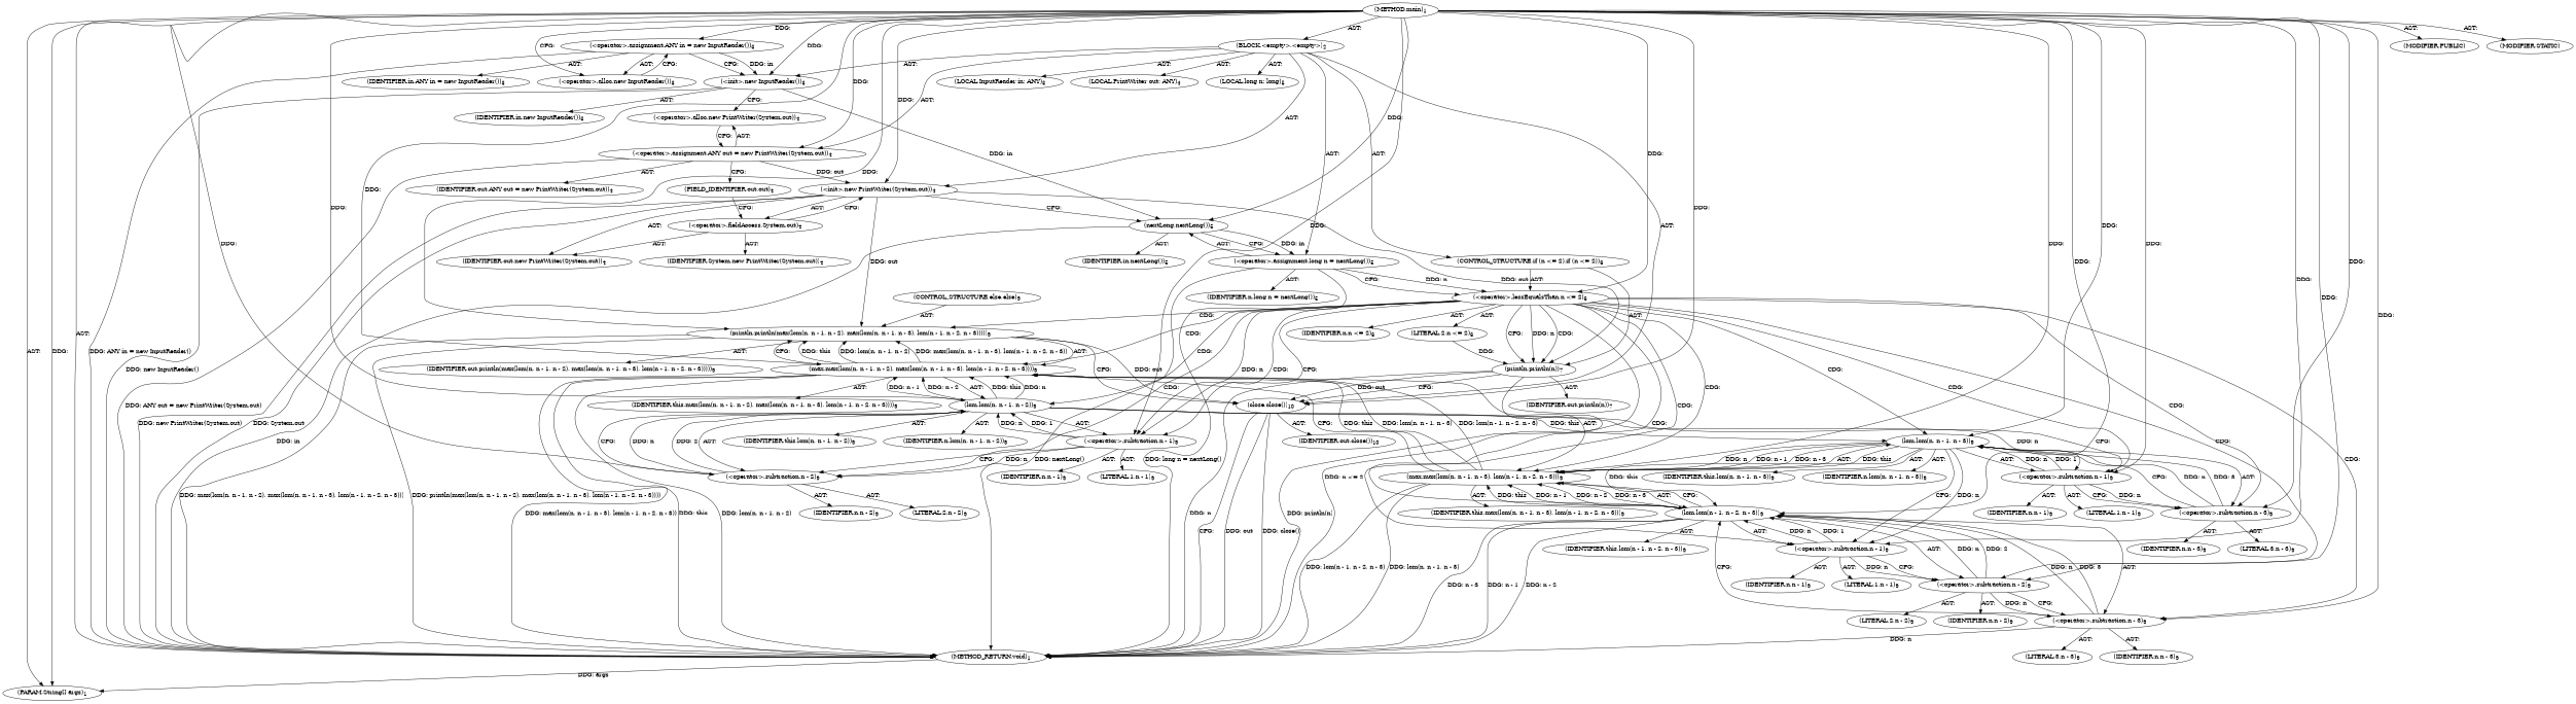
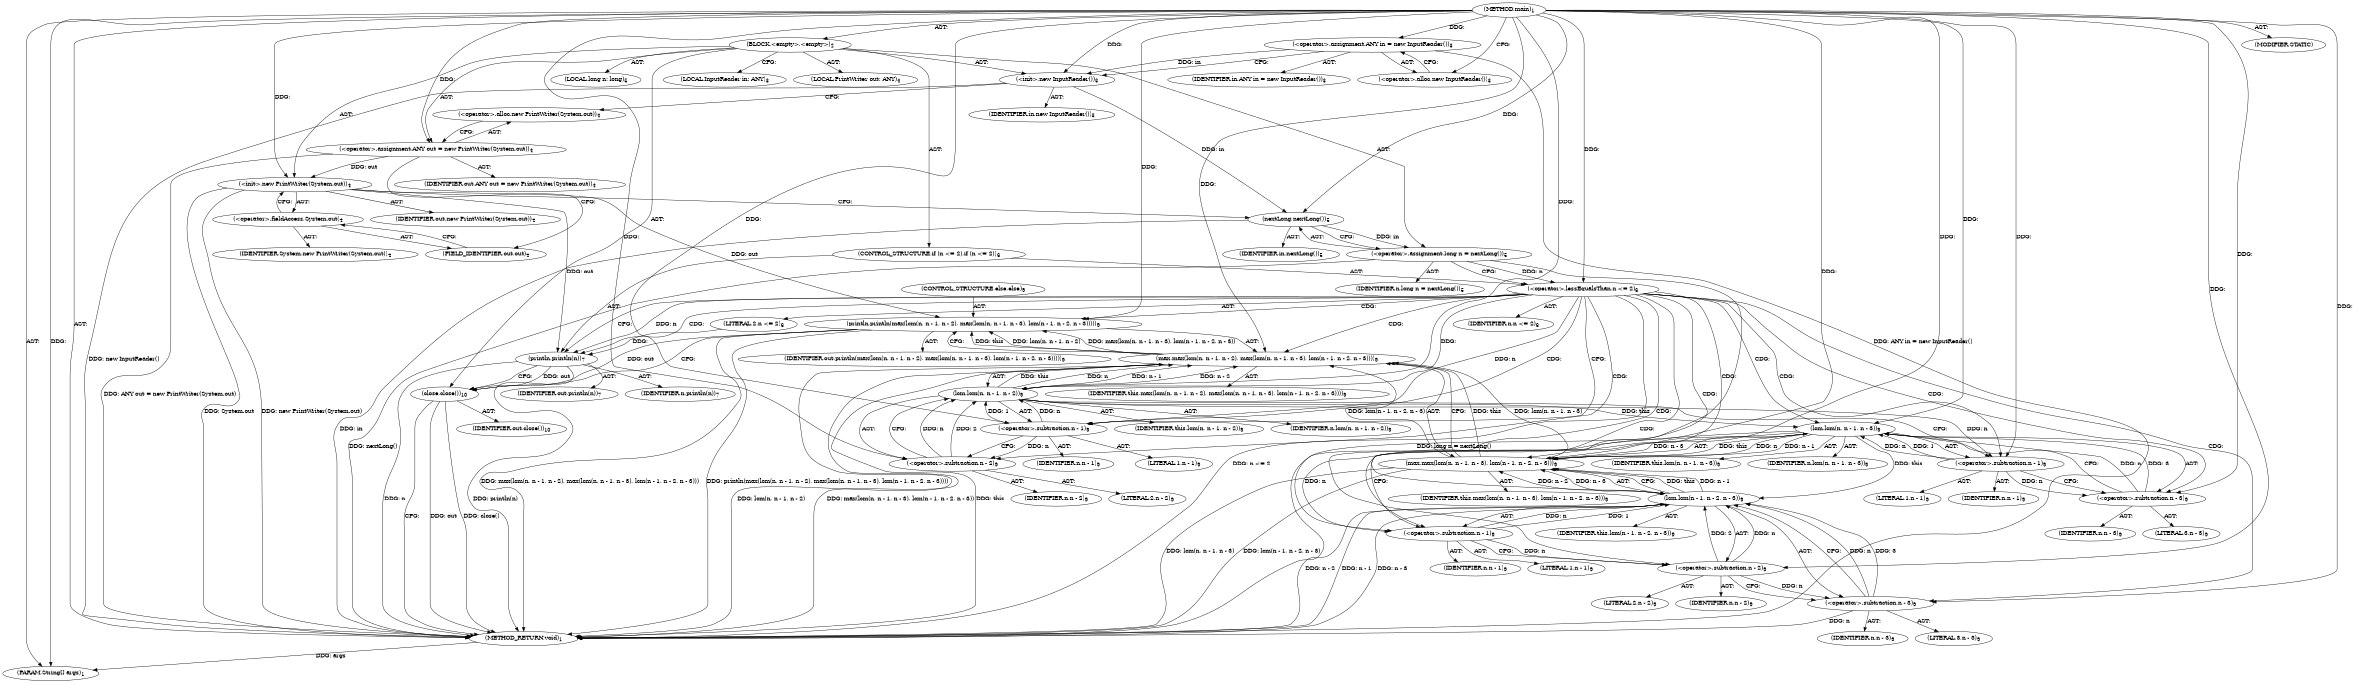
  digraph {
    n1 [label=<(METHOD,main)<SUB>1</SUB>>]
    n2 [label=<(PARAM,String[] args)<SUB>1</SUB>>]
    n3 [label=<(BLOCK,&lt;empty&gt;,&lt;empty&gt;)<SUB>2</SUB>>]
    n4 [label=<(&lt;operator&gt;.assignment,ANY in = new InputReader())<SUB>3</SUB>>]
    n5 [label=<(&lt;operator&gt;.alloc,new InputReader())<SUB>3</SUB>>]
    n6 [label=<(&lt;init&gt;,new InputReader())<SUB>3</SUB>>]
    n7 [label=<(&lt;operator&gt;.assignment,ANY out = new PrintWriter(System.out))<SUB>4</SUB>>]
    n8 [label=<(&lt;init&gt;,new PrintWriter(System.out))<SUB>4</SUB>>]
    n9 [label=<(nextLong,nextLong())<SUB>5</SUB>>]
    n10 [label=<(&lt;operator&gt;.lessEqualsThan,n &lt;= 2)<SUB>6</SUB>>]
    n11 [label=<(println,println(max(lcm(n, n - 1, n - 2), max(lcm(n, n - 1, n - 3), lcm(n - 1, n - 2, n - 3)))))<SUB>9</SUB>>]
    n12 [label=<(max,max(lcm(n, n - 1, n - 2), max(lcm(n, n - 1, n - 3), lcm(n - 1, n - 2, n - 3))))<SUB>9</SUB>>]
    n13 [label=<(lcm,lcm(n, n - 1, n - 2))<SUB>9</SUB>>]
    n14 [label=<(&lt;operator&gt;.subtraction,n - 1)<SUB>9</SUB>>]
    n15 [label=<(&lt;operator&gt;.subtraction,n - 2)<SUB>9</SUB>>]
    n16 [label=<(max,max(lcm(n, n - 1, n - 3), lcm(n - 1, n - 2, n - 3)))<SUB>9</SUB>>]
    n17 [label=<(lcm,lcm(n, n - 1, n - 3))<SUB>9</SUB>>]
    n18 [label=<(&lt;operator&gt;.subtraction,n - 1)<SUB>9</SUB>>]
    n19 [label=<(&lt;operator&gt;.subtraction,n - 3)<SUB>9</SUB>>]
    n20 [label=<(lcm,lcm(n - 1, n - 2, n - 3))<SUB>9</SUB>>]
    n21 [label=<(&lt;operator&gt;.subtraction,n - 1)<SUB>9</SUB>>]
    n22 [label=<(&lt;operator&gt;.subtraction,n - 2)<SUB>9</SUB>>]
    n23 [label=<(&lt;operator&gt;.subtraction,n - 3)<SUB>9</SUB>>]
    n24 [label=<(close,close())<SUB>10</SUB>>]
-   n25 [label=<(MODIFIER,PUBLIC)>]
    n26 [label=<(MODIFIER,STATIC)>]
    n27 [label=<(METHOD_RETURN,void)<SUB>1</SUB>>]
    n28 [label=<(LOCAL,InputReader in: ANY)<SUB>3</SUB>>]
    n29 [label=<(LOCAL,PrintWriter out: ANY)<SUB>4</SUB>>]
    n30 [label=<(LOCAL,long n: long)<SUB>5</SUB>>]
    n31 [label=<(&lt;operator&gt;.assignment,long n = nextLong())<SUB>5</SUB>>]
    n32 [label=<(CONTROL_STRUCTURE,if (n &lt;= 2),if (n &lt;= 2))<SUB>6</SUB>>]
    n33 [label=<(IDENTIFIER,in,ANY in = new InputReader())<SUB>3</SUB>>]
    n34 [label=<(IDENTIFIER,in,new InputReader())<SUB>3</SUB>>]
    n35 [label=<(&lt;operator&gt;.alloc,new PrintWriter(System.out))<SUB>4</SUB>>]
    n36 [label=<(IDENTIFIER,out,ANY out = new PrintWriter(System.out))<SUB>4</SUB>>]
    n37 [label=<(FIELD_IDENTIFIER,out,out)<SUB>4</SUB>>]
    n38 [label=<(println,println(n))<SUB>7</SUB>>]
    n39 [label=<(IDENTIFIER,out,new PrintWriter(System.out))<SUB>4</SUB>>]
    n40 [label=<(&lt;operator&gt;.fieldAccess,System.out)<SUB>4</SUB>>]
    n41 [label=<(IDENTIFIER,in,nextLong())<SUB>5</SUB>>]
    n42 [label=<(IDENTIFIER,n,n &lt;= 2)<SUB>6</SUB>>]
    n43 [label=<(LITERAL,2,n &lt;= 2)<SUB>6</SUB>>]
    n44 [label=<(IDENTIFIER,out,println(n))<SUB>7</SUB>>]
+   n45 [label=<(IDENTIFIER,n,println(n))<SUB>7</SUB>>]
    n46 [label=<(IDENTIFIER,out,println(max(lcm(n, n - 1, n - 2), max(lcm(n, n - 1, n - 3), lcm(n - 1, n - 2, n - 3)))))<SUB>9</SUB>>]
    n47 [label=<(IDENTIFIER,this,max(lcm(n, n - 1, n - 2), max(lcm(n, n - 1, n - 3), lcm(n - 1, n - 2, n - 3))))<SUB>9</SUB>>]
    n48 [label=<(IDENTIFIER,this,lcm(n, n - 1, n - 2))<SUB>9</SUB>>]
    n49 [label=<(IDENTIFIER,n,lcm(n, n - 1, n - 2))<SUB>9</SUB>>]
    n50 [label=<(IDENTIFIER,n,n - 1)<SUB>9</SUB>>]
    n51 [label=<(LITERAL,1,n - 1)<SUB>9</SUB>>]
    n52 [label=<(IDENTIFIER,n,n - 2)<SUB>9</SUB>>]
    n53 [label=<(LITERAL,2,n - 2)<SUB>9</SUB>>]
    n54 [label=<(IDENTIFIER,this,max(lcm(n, n - 1, n - 3), lcm(n - 1, n - 2, n - 3)))<SUB>9</SUB>>]
    n55 [label=<(IDENTIFIER,this,lcm(n, n - 1, n - 3))<SUB>9</SUB>>]
    n56 [label=<(IDENTIFIER,n,lcm(n, n - 1, n - 3))<SUB>9</SUB>>]
    n57 [label=<(IDENTIFIER,n,n - 1)<SUB>9</SUB>>]
    n58 [label=<(LITERAL,1,n - 1)<SUB>9</SUB>>]
    n59 [label=<(IDENTIFIER,n,n - 3)<SUB>9</SUB>>]
    n60 [label=<(LITERAL,3,n - 3)<SUB>9</SUB>>]
    n61 [label=<(IDENTIFIER,this,lcm(n - 1, n - 2, n - 3))<SUB>9</SUB>>]
    n62 [label=<(IDENTIFIER,n,n - 1)<SUB>9</SUB>>]
    n63 [label=<(LITERAL,1,n - 1)<SUB>9</SUB>>]
    n64 [label=<(IDENTIFIER,n,n - 2)<SUB>9</SUB>>]
    n65 [label=<(LITERAL,2,n - 2)<SUB>9</SUB>>]
    n66 [label=<(IDENTIFIER,n,n - 3)<SUB>9</SUB>>]
    n67 [label=<(LITERAL,3,n - 3)<SUB>9</SUB>>]
    n68 [label=<(IDENTIFIER,out,close())<SUB>10</SUB>>]
    n69 [label=<(IDENTIFIER,n,long n = nextLong())<SUB>5</SUB>>]
    n70 [label=<(IDENTIFIER,System,new PrintWriter(System.out))<SUB>4</SUB>>]
    n71 [label=<(CONTROL_STRUCTURE,else,else)<SUB>9</SUB>>]
    n1 -> n2 [label="AST: "]
    n1 -> n2 [label="DDG: "]
    n1 -> n3 [label="AST: "]
    n1 -> n4 [label="DDG: "]
    n1 -> n5 [label="CFG: "]
    n1 -> n6 [label="DDG: "]
    n1 -> n7 [label="DDG: "]
    n1 -> n8 [label="DDG: "]
    n1 -> n9 [label="DDG: "]
    n1 -> n10 [label="DDG: "]
    n1 -> n11 [label="DDG: "]
    n1 -> n12 [label="DDG: "]
    n1 -> n13 [label="DDG: "]
    n1 -> n14 [label="DDG: "]
    n1 -> n15 [label="DDG: "]
    n1 -> n16 [label="DDG: "]
    n1 -> n17 [label="DDG: "]
    n1 -> n18 [label="DDG: "]
    n1 -> n19 [label="DDG: "]
-   n1 -> n20 [label="DDG: "]
    n1 -> n21 [label="DDG: "]
    n1 -> n22 [label="DDG: "]
    n1 -> n23 [label="DDG: "]
-   n1 -> n24 [label="DDG: "]
-   n1 -> n25 [label="AST: "]
    n1 -> n26 [label="AST: "]
    n1 -> n27 [label="AST: "]
    n3 -> n6 [label="AST: "]
    n3 -> n7 [label="AST: "]
    n3 -> n8 [label="AST: "]
    n3 -> n24 [label="AST: "]
-   n3 -> n28 [label="AST: "]
+   n3 -> n28 [label="CFG: "]
    n3 -> n29 [label="AST: "]
    n3 -> n30 [label="AST: "]
    n3 -> n31 [label="AST: "]
    n3 -> n32 [label="AST: "]
    n4 -> n5 [label="AST: "]
    n4 -> n6 [label="CFG: "]
    n4 -> n6 [label="DDG: in"]
    n4 -> n27 [label="DDG: ANY in = new InputReader()"]
    n4 -> n33 [label="AST: "]
    n5 -> n4 [label="CFG: "]
    n6 -> n9 [label="DDG: in"]
    n6 -> n27 [label="DDG: new InputReader()"]
    n6 -> n34 [label="AST: "]
    n6 -> n35 [label="CFG: "]
    n7 -> n8 [label="DDG: out"]
    n7 -> n27 [label="DDG: ANY out = new PrintWriter(System.out)"]
    n7 -> n35 [label="AST: "]
    n7 -> n36 [label="AST: "]
    n7 -> n37 [label="CFG: "]
    n8 -> n9 [label="CFG: "]
    n8 -> n11 [label="DDG: out"]
    n8 -> n27 [label="DDG: System.out"]
    n8 -> n27 [label="DDG: new PrintWriter(System.out)"]
    n8 -> n38 [label="DDG: out"]
    n8 -> n39 [label="AST: "]
    n8 -> n40 [label="AST: "]
    n9 -> n27 [label="DDG: in"]
    n9 -> n31 [label="CFG: "]
    n9 -> n31 [label="DDG: in"]
    n9 -> n41 [label="AST: "]
    n10 -> n11 [label="CDG: "]
    n10 -> n12 [label="CDG: "]
-   n10 -> n13 [label="CDG: "]
+   n10 -> n13 [label="DDG: "]
    n10 -> n14 [label="CFG: "]
    n10 -> n14 [label="DDG: n"]
    n10 -> n14 [label="CDG: "]
    n10 -> n15 [label="CDG: "]
    n10 -> n16 [label="CDG: "]
    n10 -> n17 [label="CDG: "]
    n10 -> n18 [label="CDG: "]
    n10 -> n19 [label="CDG: "]
    n10 -> n20 [label="CDG: "]
    n10 -> n21 [label="CDG: "]
    n10 -> n22 [label="CDG: "]
    n10 -> n23 [label="CDG: "]
    n10 -> n27 [label="DDG: n &lt;= 2"]
    n10 -> n38 [label="CFG: "]
    n10 -> n38 [label="DDG: n"]
    n10 -> n38 [label="CDG: "]
    n10 -> n42 [label="AST: "]
    n10 -> n43 [label="AST: "]
    n11 -> n12 [label="AST: "]
    n11 -> n24 [label="CFG: "]
    n11 -> n24 [label="DDG: out"]
    n11 -> n27 [label="DDG: max(lcm(n, n - 1, n - 2), max(lcm(n, n - 1, n - 3), lcm(n - 1, n - 2, n - 3)))"]
    n11 -> n27 [label="DDG: println(max(lcm(n, n - 1, n - 2), max(lcm(n, n - 1, n - 3), lcm(n - 1, n - 2, n - 3))))"]
    n11 -> n46 [label="AST: "]
    n12 -> n11 [label="CFG: "]
    n12 -> n11 [label="DDG: this"]
    n12 -> n11 [label="DDG: lcm(n, n - 1, n - 2)"]
    n12 -> n11 [label="DDG: max(lcm(n, n - 1, n - 3), lcm(n - 1, n - 2, n - 3))"]
    n12 -> n13 [label="AST: "]
    n12 -> n16 [label="AST: "]
    n12 -> n27 [label="DDG: this"]
    n12 -> n27 [label="DDG: lcm(n, n - 1, n - 2)"]
    n12 -> n27 [label="DDG: max(lcm(n, n - 1, n - 3), lcm(n - 1, n - 2, n - 3))"]
    n12 -> n47 [label="AST: "]
    n13 -> n12 [label="DDG: this"]
    n13 -> n12 [label="DDG: n"]
    n13 -> n12 [label="DDG: n - 1"]
    n13 -> n12 [label="DDG: n - 2"]
    n13 -> n14 [label="AST: "]
    n13 -> n15 [label="AST: "]
    n13 -> n17 [label="DDG: this"]
    n13 -> n18 [label="CFG: "]
    n13 -> n18 [label="DDG: n"]
    n13 -> n48 [label="AST: "]
    n13 -> n49 [label="AST: "]
    n14 -> n13 [label="DDG: n"]
    n14 -> n13 [label="DDG: 1"]
    n14 -> n15 [label="CFG: "]
    n14 -> n15 [label="DDG: n"]
    n14 -> n50 [label="AST: "]
    n14 -> n51 [label="AST: "]
    n15 -> n13 [label="CFG: "]
    n15 -> n13 [label="DDG: n"]
    n15 -> n13 [label="DDG: 2"]
    n15 -> n52 [label="AST: "]
    n15 -> n53 [label="AST: "]
    n16 -> n12 [label="CFG: "]
    n16 -> n12 [label="DDG: this"]
    n16 -> n12 [label="DDG: lcm(n, n - 1, n - 3)"]
    n16 -> n12 [label="DDG: lcm(n - 1, n - 2, n - 3)"]
    n16 -> n17 [label="AST: "]
    n16 -> n20 [label="AST: "]
    n16 -> n27 [label="DDG: lcm(n, n - 1, n - 3)"]
    n16 -> n27 [label="DDG: lcm(n - 1, n - 2, n - 3)"]
    n16 -> n54 [label="AST: "]
    n17 -> n16 [label="DDG: this"]
    n17 -> n16 [label="DDG: n"]
    n17 -> n16 [label="DDG: n - 1"]
    n17 -> n16 [label="DDG: n - 3"]
    n17 -> n18 [label="AST: "]
    n17 -> n19 [label="AST: "]
    n17 -> n20 [label="DDG: this"]
    n17 -> n21 [label="CFG: "]
    n17 -> n21 [label="DDG: n"]
    n17 -> n55 [label="AST: "]
    n17 -> n56 [label="AST: "]
    n18 -> n17 [label="DDG: n"]
    n18 -> n17 [label="DDG: 1"]
    n18 -> n19 [label="CFG: "]
    n18 -> n19 [label="DDG: n"]
    n18 -> n57 [label="AST: "]
    n18 -> n58 [label="AST: "]
    n19 -> n17 [label="CFG: "]
    n19 -> n17 [label="DDG: n"]
    n19 -> n17 [label="DDG: 3"]
    n19 -> n59 [label="AST: "]
    n19 -> n60 [label="AST: "]
    n20 -> n16 [label="CFG: "]
    n20 -> n16 [label="DDG: this"]
    n20 -> n16 [label="DDG: n - 1"]
    n20 -> n16 [label="DDG: n - 2"]
    n20 -> n16 [label="DDG: n - 3"]
    n20 -> n21 [label="AST: "]
    n20 -> n22 [label="AST: "]
    n20 -> n23 [label="AST: "]
    n20 -> n27 [label="DDG: n - 1"]
    n20 -> n27 [label="DDG: n - 2"]
    n20 -> n27 [label="DDG: n - 3"]
    n20 -> n61 [label="AST: "]
    n21 -> n20 [label="DDG: n"]
    n21 -> n20 [label="DDG: 1"]
    n21 -> n22 [label="CFG: "]
    n21 -> n22 [label="DDG: n"]
    n21 -> n62 [label="AST: "]
    n21 -> n63 [label="AST: "]
    n22 -> n20 [label="DDG: n"]
    n22 -> n20 [label="DDG: 2"]
    n22 -> n23 [label="CFG: "]
    n22 -> n23 [label="DDG: n"]
    n22 -> n64 [label="AST: "]
    n22 -> n65 [label="AST: "]
    n23 -> n20 [label="CFG: "]
    n23 -> n20 [label="DDG: n"]
    n23 -> n20 [label="DDG: 3"]
    n23 -> n27 [label="DDG: n"]
    n23 -> n66 [label="AST: "]
    n23 -> n67 [label="AST: "]
    n24 -> n27 [label="CFG: "]
    n24 -> n27 [label="DDG: out"]
    n24 -> n27 [label="DDG: close()"]
    n24 -> n68 [label="AST: "]
    n27 -> n2 [label="DDG: args"]
    n31 -> n9 [label="AST: "]
    n31 -> n10 [label="CFG: "]
    n31 -> n10 [label="DDG: n"]
    n31 -> n27 [label="DDG: nextLong()"]
    n31 -> n27 [label="DDG: long n = nextLong()"]
    n31 -> n69 [label="AST: "]
    n32 -> n10 [label="AST: "]
    n32 -> n38 [label="AST: "]
    n35 -> n7 [label="CFG: "]
    n37 -> n40 [label="CFG: "]
    n38 -> n24 [label="CFG: "]
    n38 -> n24 [label="DDG: out"]
    n38 -> n27 [label="DDG: n"]
    n38 -> n27 [label="DDG: println(n)"]
    n38 -> n44 [label="AST: "]
+   n38 -> n45 [label="AST: "]
    n40 -> n8 [label="CFG: "]
-   n40 -> n39 [label="AST: "]
+   n40 -> n37 [label="AST: "]
    n40 -> n70 [label="AST: "]
    n43 -> n38 [label="DDG: "]
    n71 -> n11 [label="AST: "]
  }
